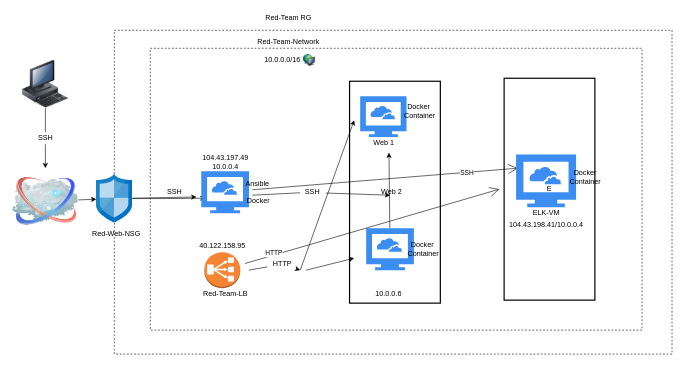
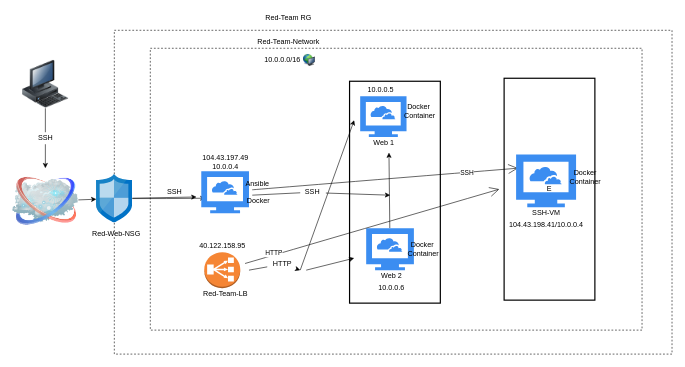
  <mxCell id="0" />
  <mxCell id="1" parent="0" />
  <mxCell id="2" value="" style="whiteSpace=wrap;html=1;dashed=1;fillColor=none;" parent="1" vertex="1"><mxGeometry x="190" y="50" width="930" height="540" as="geometry" /></mxCell>
  <mxCell id="3" style="edgeStyle=none;rounded=0;orthogonalLoop=1;jettySize=auto;html=1;" parent="1" source="4" target="11" edge="1"><mxGeometry relative="1" as="geometry" /></mxCell>
  <mxCell id="4" value="" style="image;html=1;image=img/lib/clip_art/networking/Cloud_128x128.png;" parent="1" vertex="1"><mxGeometry x="20" y="280" width="110" height="110" as="geometry" /></mxCell>
  <mxCell id="5" style="edgeStyle=orthogonalEdgeStyle;rounded=0;orthogonalLoop=1;jettySize=auto;html=1;startArrow=none;" parent="1" source="7" target="4" edge="1"><mxGeometry relative="1" as="geometry"><Array as="points"><mxPoint x="75" y="300" /><mxPoint x="75" y="300" /></Array></mxGeometry></mxCell>
  <mxCell id="6" value="" style="image;html=1;image=img/lib/clip_art/computers/Workstation_128x128.png;" parent="1" vertex="1"><mxGeometry x="35" y="100" width="80" height="80" as="geometry" /></mxCell>
  <mxCell id="7" value="SSH" style="text;html=1;align=center;verticalAlign=middle;resizable=0;points=[];autosize=1;strokeColor=none;fillColor=none;" parent="1" vertex="1"><mxGeometry x="55" y="220" width="40" height="20" as="geometry" /></mxCell>
  <mxCell id="8" value="" style="edgeStyle=orthogonalEdgeStyle;rounded=0;orthogonalLoop=1;jettySize=auto;html=1;endArrow=none;" parent="1" source="6" target="7" edge="1"><mxGeometry relative="1" as="geometry"><mxPoint x="75" y="250" as="sourcePoint" /><mxPoint x="75" y="340" as="targetPoint" /><Array as="points" /></mxGeometry></mxCell>
  <mxCell id="9" style="edgeStyle=orthogonalEdgeStyle;rounded=0;orthogonalLoop=1;jettySize=auto;html=1;entryX=0.088;entryY=0.643;entryDx=0;entryDy=0;entryPerimeter=0;" parent="1" source="11" target="19" edge="1"><mxGeometry relative="1" as="geometry" /></mxCell>
  <mxCell id="10" style="edgeStyle=none;rounded=0;orthogonalLoop=1;jettySize=auto;html=1;entryX=-0.101;entryY=0.614;entryDx=0;entryDy=0;entryPerimeter=0;" parent="1" source="11" target="19" edge="1"><mxGeometry relative="1" as="geometry" /></mxCell>
  <mxCell id="11" value="" style="aspect=fixed;html=1;points=[];align=center;image;fontSize=12;image=img/lib/mscae/Network_Security_Groups_Classic.svg;" parent="1" vertex="1"><mxGeometry x="160" y="290" width="60" height="81.08" as="geometry" /></mxCell>
  <mxCell id="12" value="&lt;table&gt;&lt;tbody&gt;&lt;tr&gt;&lt;td&gt;&lt;br&gt;&lt;/td&gt;&lt;td&gt;&lt;br&gt;&lt;/td&gt;&lt;/tr&gt;&lt;tr&gt;&lt;td&gt;&lt;br&gt;&lt;/td&gt;&lt;td&gt;&lt;br&gt;&lt;/td&gt;&lt;/tr&gt;&lt;/tbody&gt;&lt;/table&gt;" style="text;html=1;align=center;verticalAlign=middle;resizable=0;points=[];autosize=1;strokeColor=none;fillColor=none;" parent="1" vertex="1"><mxGeometry x="260" y="150" width="30" height="40" as="geometry" /></mxCell>
  <mxCell id="13" value="" style="whiteSpace=wrap;html=1;dashed=1;fillColor=none;" parent="1" vertex="1"><mxGeometry x="250" y="80" width="820" height="470" as="geometry" /></mxCell>
  <mxCell id="14" value="Red-Web-NSG" style="text;html=1;align=center;verticalAlign=middle;resizable=0;points=[];autosize=1;strokeColor=none;fillColor=none;" parent="1" vertex="1"><mxGeometry x="143.3" y="380" width="100" height="20" as="geometry" /></mxCell>
  <mxCell id="15" value="Red-Team RG" style="text;html=1;align=center;verticalAlign=middle;resizable=0;points=[];autosize=1;strokeColor=none;fillColor=none;" parent="1" vertex="1"><mxGeometry x="435" y="20" width="90" height="20" as="geometry" /></mxCell>
  <mxCell id="16" value="Red-Team-Network" style="text;html=1;align=center;verticalAlign=middle;resizable=0;points=[];autosize=1;strokeColor=none;fillColor=none;" parent="1" vertex="1"><mxGeometry x="420" y="60" width="120" height="20" as="geometry" /></mxCell>
  <mxCell id="17" value="" style="image;html=1;image=img/lib/clip_art/computers/Network_128x128.png;dashed=1;fillColor=none;" parent="1" vertex="1"><mxGeometry x="480" y="90" width="70" height="20" as="geometry" /></mxCell>
  <mxCell id="18" value="10.0.0.0/16" style="text;html=1;align=center;verticalAlign=middle;resizable=0;points=[];autosize=1;strokeColor=none;fillColor=none;" parent="1" vertex="1"><mxGeometry x="430" y="90" width="80" height="20" as="geometry" /></mxCell>
  <mxCell id="19" value="" style="html=1;aspect=fixed;strokeColor=none;shadow=0;align=center;verticalAlign=top;fillColor=#3B8DF1;shape=mxgraph.gcp2.cloud_computer;dashed=1;" parent="1" vertex="1"><mxGeometry x="335" y="285" width="79.55" height="70" as="geometry" /></mxCell>
  <mxCell id="20" style="edgeStyle=none;rounded=0;orthogonalLoop=1;jettySize=auto;html=1;exitX=1.069;exitY=0.571;exitDx=0;exitDy=0;exitPerimeter=0;startArrow=none;" parent="1" source="35" edge="1"><mxGeometry relative="1" as="geometry"><mxPoint x="650" y="325" as="targetPoint" /></mxGeometry></mxCell>
  <mxCell id="21" style="edgeStyle=none;curved=1;rounded=0;orthogonalLoop=1;jettySize=auto;html=1;entryX=0.03;entryY=0.261;entryDx=0;entryDy=0;entryPerimeter=0;endArrow=open;startSize=14;endSize=14;sourcePerimeterSpacing=8;targetPerimeterSpacing=8;" edge="1" parent="1" target="50"><mxGeometry relative="1" as="geometry"><mxPoint x="420" y="316" as="sourcePoint" /></mxGeometry></mxCell>
  <mxCell id="22" value="SSH" style="edgeLabel;html=1;align=center;verticalAlign=middle;resizable=0;points=[];" vertex="1" connectable="0" parent="21"><mxGeometry x="0.616" y="-1" relative="1" as="geometry"><mxPoint as="offset" /></mxGeometry></mxCell>
  <mxCell id="23" value="Ansible&amp;nbsp;&lt;br&gt;&lt;br&gt;Docker" style="text;html=1;align=center;verticalAlign=middle;resizable=0;points=[];autosize=1;strokeColor=none;fillColor=none;" parent="1" vertex="1"><mxGeometry x="400" y="295" width="60" height="50" as="geometry" /></mxCell>
  <mxCell id="24" value="104.43.197.49&lt;br&gt;10.0.0.4" style="text;html=1;align=center;verticalAlign=middle;resizable=0;points=[];autosize=1;strokeColor=none;fillColor=none;" parent="1" vertex="1"><mxGeometry x="329.78" y="255" width="90" height="30" as="geometry" /></mxCell>
  <mxCell id="25" value="SSH" style="text;html=1;align=center;verticalAlign=middle;resizable=0;points=[];autosize=1;strokeColor=none;fillColor=none;" parent="1" vertex="1"><mxGeometry x="270" y="310" width="40" height="20" as="geometry" /></mxCell>
  <mxCell id="26" value="" style="html=1;aspect=fixed;strokeColor=none;shadow=0;align=center;verticalAlign=top;fillColor=#3B8DF1;shape=mxgraph.gcp2.cloud_computer;dashed=1;" parent="1" vertex="1"><mxGeometry x="600" y="160" width="77.27" height="68" as="geometry" /></mxCell>
  <mxCell id="27" style="edgeStyle=none;rounded=0;orthogonalLoop=1;jettySize=auto;html=1;entryX=0.687;entryY=1.3;entryDx=0;entryDy=0;entryPerimeter=0;" parent="1" source="28" target="29" edge="1"><mxGeometry relative="1" as="geometry" /></mxCell>
  <mxCell id="28" value="" style="html=1;aspect=fixed;strokeColor=none;shadow=0;align=center;verticalAlign=top;fillColor=#3B8DF1;shape=mxgraph.gcp2.cloud_computer;dashed=1;" parent="1" vertex="1"><mxGeometry x="610" y="380" width="79.55" height="70" as="geometry" /></mxCell>
  <mxCell id="29" value="Web 1" style="text;html=1;align=center;verticalAlign=middle;resizable=0;points=[];autosize=1;strokeColor=none;fillColor=none;" parent="1" vertex="1"><mxGeometry x="613.64" y="228" width="50" height="20" as="geometry" /></mxCell>
- <mxCell id="30" value="Web 2" style="text;html=1;align=center;verticalAlign=middle;resizable=0;points=[];autosize=1;strokeColor=none;fillColor=none;" parent="1" vertex="1"><mxGeometry x="627.27" y="310" width="50" height="20" as="geometry" /></mxCell>
+ <mxCell id="30" value="Web 2" style="text;html=1;align=center;verticalAlign=middle;resizable=0;points=[];autosize=1;strokeColor=none;fillColor=none;" parent="1" vertex="1"><mxGeometry x="627.27" y="450" width="50" height="20" as="geometry" /></mxCell>
  <mxCell id="31" value="Docker&amp;nbsp;&lt;br&gt;Container" style="text;html=1;align=center;verticalAlign=middle;resizable=0;points=[];autosize=1;strokeColor=none;fillColor=none;" parent="1" vertex="1"><mxGeometry x="663.64" y="170" width="70" height="30" as="geometry" /></mxCell>
  <mxCell id="32" value="Docker&amp;nbsp;&lt;br&gt;Container" style="text;html=1;align=center;verticalAlign=middle;resizable=0;points=[];autosize=1;strokeColor=none;fillColor=none;" parent="1" vertex="1"><mxGeometry x="670" y="400" width="70" height="30" as="geometry" /></mxCell>
- <mxCell id="34" value="10.0.0.6" style="text;html=1;align=center;verticalAlign=middle;resizable=0;points=[];autosize=1;strokeColor=none;fillColor=none;" parent="1" vertex="1"><mxGeometry x="617.27" y="480" width="60" height="20" as="geometry" /></mxCell>
+ <mxCell id="33" value="10.0.0.5" style="text;html=1;align=center;verticalAlign=middle;resizable=0;points=[];autosize=1;strokeColor=none;fillColor=none;" parent="1" vertex="1"><mxGeometry x="603.64" y="140" width="60" height="20" as="geometry" /></mxCell>
+ <mxCell id="34" value="10.0.0.6" style="text;html=1;align=center;verticalAlign=middle;resizable=0;points=[];autosize=1;strokeColor=none;fillColor=none;" parent="1" vertex="1"><mxGeometry x="622.27" y="470" width="60" height="20" as="geometry" /></mxCell>
  <mxCell id="35" value="SSH" style="text;html=1;align=center;verticalAlign=middle;resizable=0;points=[];autosize=1;strokeColor=none;fillColor=none;" parent="1" vertex="1"><mxGeometry x="500" y="310" width="40" height="20" as="geometry" /></mxCell>
  <mxCell id="36" value="" style="edgeStyle=none;rounded=0;orthogonalLoop=1;jettySize=auto;html=1;exitX=1.069;exitY=0.571;exitDx=0;exitDy=0;exitPerimeter=0;endArrow=none;" parent="1" source="19" target="35" edge="1"><mxGeometry relative="1" as="geometry"><mxPoint x="650" y="325" as="targetPoint" /><mxPoint x="420.039" y="324.97" as="sourcePoint" /></mxGeometry></mxCell>
  <mxCell id="37" value="" style="whiteSpace=wrap;html=1;fillColor=none;strokeWidth=2;" parent="1" vertex="1"><mxGeometry x="582.28" y="135" width="151.36" height="370" as="geometry" /></mxCell>
  <mxCell id="38" style="edgeStyle=none;rounded=0;orthogonalLoop=1;jettySize=auto;html=1;exitX=0.5;exitY=1;exitDx=0;exitDy=0;" parent="1" source="37" target="37" edge="1"><mxGeometry relative="1" as="geometry" /></mxCell>
  <mxCell id="39" value="Red-Team-LB" style="text;html=1;align=center;verticalAlign=middle;resizable=0;points=[];autosize=1;strokeColor=none;fillColor=none;" parent="1" vertex="1"><mxGeometry x="330" y="480" width="90" height="20" as="geometry" /></mxCell>
  <mxCell id="40" style="edgeStyle=none;curved=1;rounded=0;orthogonalLoop=1;jettySize=auto;html=1;entryX=-0.053;entryY=0.5;entryDx=0;entryDy=0;entryPerimeter=0;endArrow=open;startSize=14;endSize=14;sourcePerimeterSpacing=8;targetPerimeterSpacing=8;" edge="1" parent="1" source="42" target="49"><mxGeometry relative="1" as="geometry" /></mxCell>
  <mxCell id="41" value="HTTP" style="edgeLabel;html=1;align=center;verticalAlign=middle;resizable=0;points=[];" vertex="1" connectable="0" parent="40"><mxGeometry x="-0.774" y="3" relative="1" as="geometry"><mxPoint as="offset" /></mxGeometry></mxCell>
  <mxCell id="42" value="" style="outlineConnect=0;dashed=0;verticalLabelPosition=bottom;verticalAlign=top;align=center;html=1;shape=mxgraph.aws3.classic_load_balancer;fillColor=#F58534;gradientColor=none;strokeWidth=2;" parent="1" vertex="1"><mxGeometry x="340" y="420" width="60" height="60" as="geometry" /></mxCell>
  <mxCell id="43" value="40.122.158.95" style="text;html=1;align=center;verticalAlign=middle;resizable=0;points=[];autosize=1;strokeColor=none;fillColor=none;" parent="1" vertex="1"><mxGeometry x="324.55" y="400" width="90" height="20" as="geometry" /></mxCell>
  <mxCell id="44" value="" style="endArrow=classic;html=1;startArrow=none;" parent="1" source="47" edge="1"><mxGeometry width="50" height="50" relative="1" as="geometry"><mxPoint x="414.55" y="450" as="sourcePoint" /><mxPoint x="500" y="450" as="targetPoint" /></mxGeometry></mxCell>
  <mxCell id="45" value="" style="endArrow=classic;html=1;" parent="1" edge="1"><mxGeometry width="50" height="50" relative="1" as="geometry"><mxPoint x="500" y="450" as="sourcePoint" /><mxPoint x="590" y="200" as="targetPoint" /></mxGeometry></mxCell>
  <mxCell id="46" value="" style="endArrow=classic;html=1;" parent="1" edge="1"><mxGeometry width="50" height="50" relative="1" as="geometry"><mxPoint x="510" y="450" as="sourcePoint" /><mxPoint x="590" y="430" as="targetPoint" /></mxGeometry></mxCell>
  <mxCell id="47" value="HTTP" style="text;html=1;align=center;verticalAlign=middle;resizable=0;points=[];autosize=1;strokeColor=none;fillColor=none;" parent="1" vertex="1"><mxGeometry x="445" y="430" width="50" height="20" as="geometry" /></mxCell>
  <mxCell id="48" value="" style="endArrow=none;html=1;" parent="1" target="47" edge="1"><mxGeometry width="50" height="50" relative="1" as="geometry"><mxPoint x="414.55" y="450" as="sourcePoint" /><mxPoint x="500" y="450" as="targetPoint" /></mxGeometry></mxCell>
  <mxCell id="49" value="E" style="whiteSpace=wrap;html=1;fillColor=none;strokeWidth=2;" vertex="1" parent="1"><mxGeometry x="840" y="130" width="151.36" height="370" as="geometry" /></mxCell>
  <mxCell id="50" value="" style="sketch=0;html=1;aspect=fixed;strokeColor=none;shadow=0;align=center;verticalAlign=top;fillColor=#3B8DF1;shape=mxgraph.gcp2.cloud_computer;hachureGap=4;pointerEvents=0;" vertex="1" parent="1"><mxGeometry x="860" y="257" width="100" height="88" as="geometry" /></mxCell>
- <mxCell id="51" value="ELK-VM" style="text;html=1;align=center;verticalAlign=middle;resizable=0;points=[];autosize=1;strokeColor=none;fillColor=none;" vertex="1" parent="1"><mxGeometry x="880" y="345" width="60" height="20" as="geometry" /></mxCell>
+ <mxCell id="51" value="SSH-VM" style="text;html=1;align=center;verticalAlign=middle;resizable=0;points=[];autosize=1;strokeColor=none;fillColor=none;" vertex="1" parent="1"><mxGeometry x="880" y="345" width="60" height="20" as="geometry" /></mxCell>
  <mxCell id="52" value="104.43.198.41/10.0.0.4" style="text;html=1;align=center;verticalAlign=middle;resizable=0;points=[];autosize=1;strokeColor=none;fillColor=none;" vertex="1" parent="1"><mxGeometry x="840" y="365" width="140" height="20" as="geometry" /></mxCell>
  <mxCell id="53" value="Docker&lt;br&gt;Container" style="text;html=1;align=center;verticalAlign=middle;resizable=0;points=[];autosize=1;strokeColor=none;fillColor=none;" vertex="1" parent="1"><mxGeometry x="940" y="280" width="70" height="30" as="geometry" /></mxCell>
